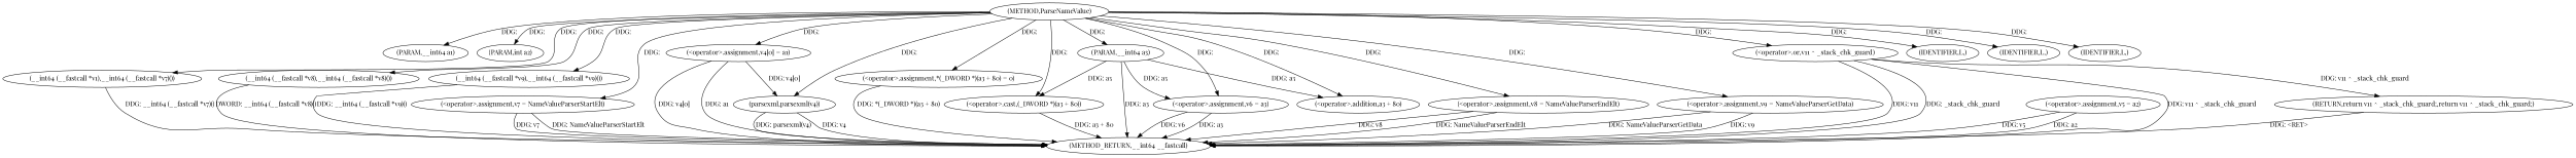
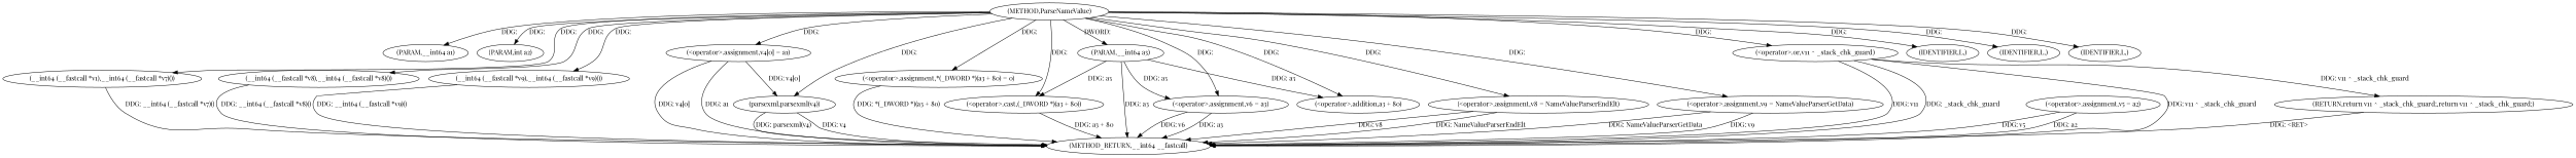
  digraph {
    fontname="Playfair Display"
    node [fontname="Playfair Display"]
    edge [fontname="Playfair Display"]
    n1 [label="(METHOD,ParseNameValue)"]
    n2 [label="(PARAM,__int64 a1)"]
    n3 [label="(PARAM,int a2)"]
    n4 [label="(PARAM,__int64 a3)"]
    n5 [label="(__int64 (__fastcall *v1),__int64 (__fastcall *v7)())"]
    n6 [label="(__int64 (__fastcall *v8),__int64 (__fastcall *v8)())"]
    n7 [label="(__int64 (__fastcall *v9),__int64 (__fastcall *v9)())"]
    n8 [label="(IDENTIFIER,L,)"]
-   n9 [label="(<operator>.assignment,v7 = NameValueParserStartElt)"]
    n10 [label="(<operator>.assignment,v4[0] = a1)"]
    n11 [label="(IDENTIFIER,L,)"]
    n12 [label="(<operator>.assignment,*(_DWORD *)(a3 + 80) = 0)"]
    n13 [label="(<operator>.cast,(_DWORD *)(a3 + 80))"]
    n14 [label="(<operator>.addition,a3 + 80)"]
    n15 [label="(<operator>.assignment,v6 = a3)"]
    n16 [label="(<operator>.assignment,v8 = NameValueParserEndElt)"]
    n17 [label="(<operator>.assignment,v9 = NameValueParserGetData)"]
    n18 [label="(IDENTIFIER,L,)"]
    n19 [label="(parsexml,parsexml(v4))"]
    n20 [label="(<operator>.or,v11 ^ _stack_chk_guard)"]
    n21 [label="(METHOD_RETURN,__int64 __fastcall)"]
    n22 [label="(<operator>.assignment,v5 = a2)"]
    n23 [label="(RETURN,return v11 ^ _stack_chk_guard;,return v11 ^ _stack_chk_guard;)"]
    n1 -> n2 [label="DDG: "]
    n1 -> n3 [label="DDG: "]
-   n1 -> n4 [label="DDG: "]
+   n1 -> n4 [label="DWORD: "]
    n1 -> n5 [label="DDG: "]
    n1 -> n6 [label="DDG: "]
    n1 -> n7 [label="DDG: "]
    n1 -> n8 [label="DDG: "]
-   n1 -> n9 [label="DDG: "]
    n1 -> n10 [label="DDG: "]
    n1 -> n11 [label="DDG: "]
    n1 -> n12 [label="DDG: "]
    n1 -> n13 [label="DDG: "]
    n1 -> n14 [label="DDG: "]
    n1 -> n15 [label="DDG: "]
    n1 -> n16 [label="DDG: "]
    n1 -> n17 [label="DDG: "]
    n1 -> n18 [label="DDG: "]
    n1 -> n19 [label="DDG: "]
    n1 -> n20 [label="DDG: "]
    n4 -> n13 [label="DDG: a3"]
    n4 -> n14 [label="DDG: a3"]
    n4 -> n15 [label="DDG: a3"]
    n4 -> n21 [label="DDG: a3"]
    n5 -> n21 [label="DDG: __int64 (__fastcall *v7)()"]
-   n6 -> n21 [label="DWORD: __int64 (__fastcall *v8)()"]
+   n6 -> n21 [label="DDG: __int64 (__fastcall *v8)()"]
    n7 -> n21 [label="DDG: __int64 (__fastcall *v9)()"]
-   n9 -> n21 [label="DDG: NameValueParserStartElt"]
-   n9 -> n21 [label="DDG: v7"]
    n10 -> n19 [label="DDG: v4[0]"]
    n10 -> n21 [label="DDG: v4[0]"]
    n10 -> n21 [label="DDG: a1"]
    n12 -> n21 [label="DDG: *(_DWORD *)(a3 + 80)"]
    n13 -> n21 [label="DDG: a3 + 80"]
    n15 -> n21 [label="DDG: a3"]
    n15 -> n21 [label="DDG: v6"]
    n16 -> n21 [label="DDG: v8"]
    n16 -> n21 [label="DDG: NameValueParserEndElt"]
    n17 -> n21 [label="DDG: NameValueParserGetData"]
    n17 -> n21 [label="DDG: v9"]
    n19 -> n21 [label="DDG: parsexml(v4)"]
    n19 -> n21 [label="DDG: v4"]
    n20 -> n21 [label="DDG: v11"]
    n20 -> n21 [label="DDG: _stack_chk_guard"]
    n20 -> n21 [label="DDG: v11 ^ _stack_chk_guard"]
    n20 -> n23 [label="DDG: v11 ^ _stack_chk_guard"]
    n22 -> n21 [label="DDG: v5"]
    n22 -> n21 [label="DDG: a2"]
    n23 -> n21 [label="DDG: <RET>"]
  }
